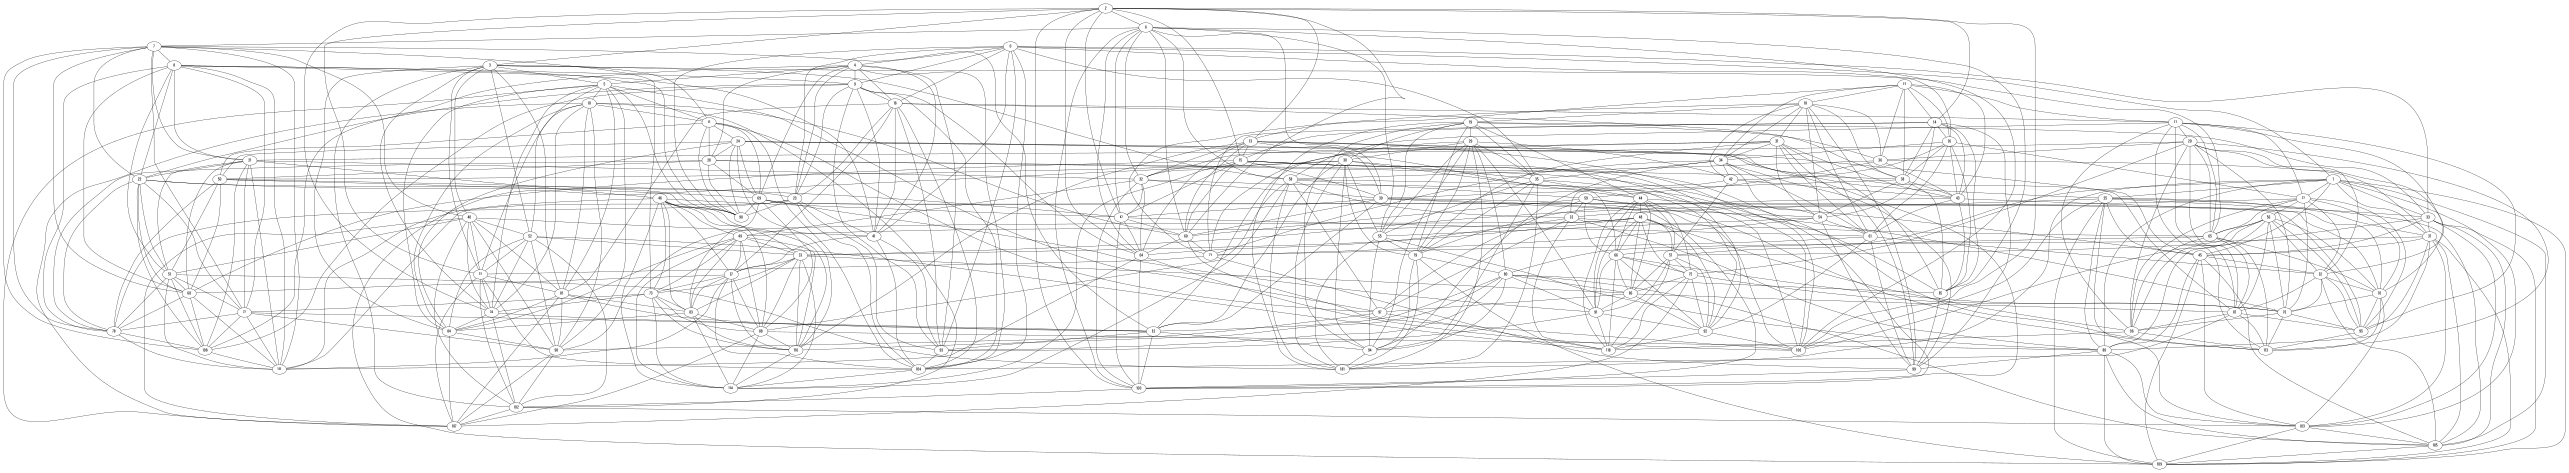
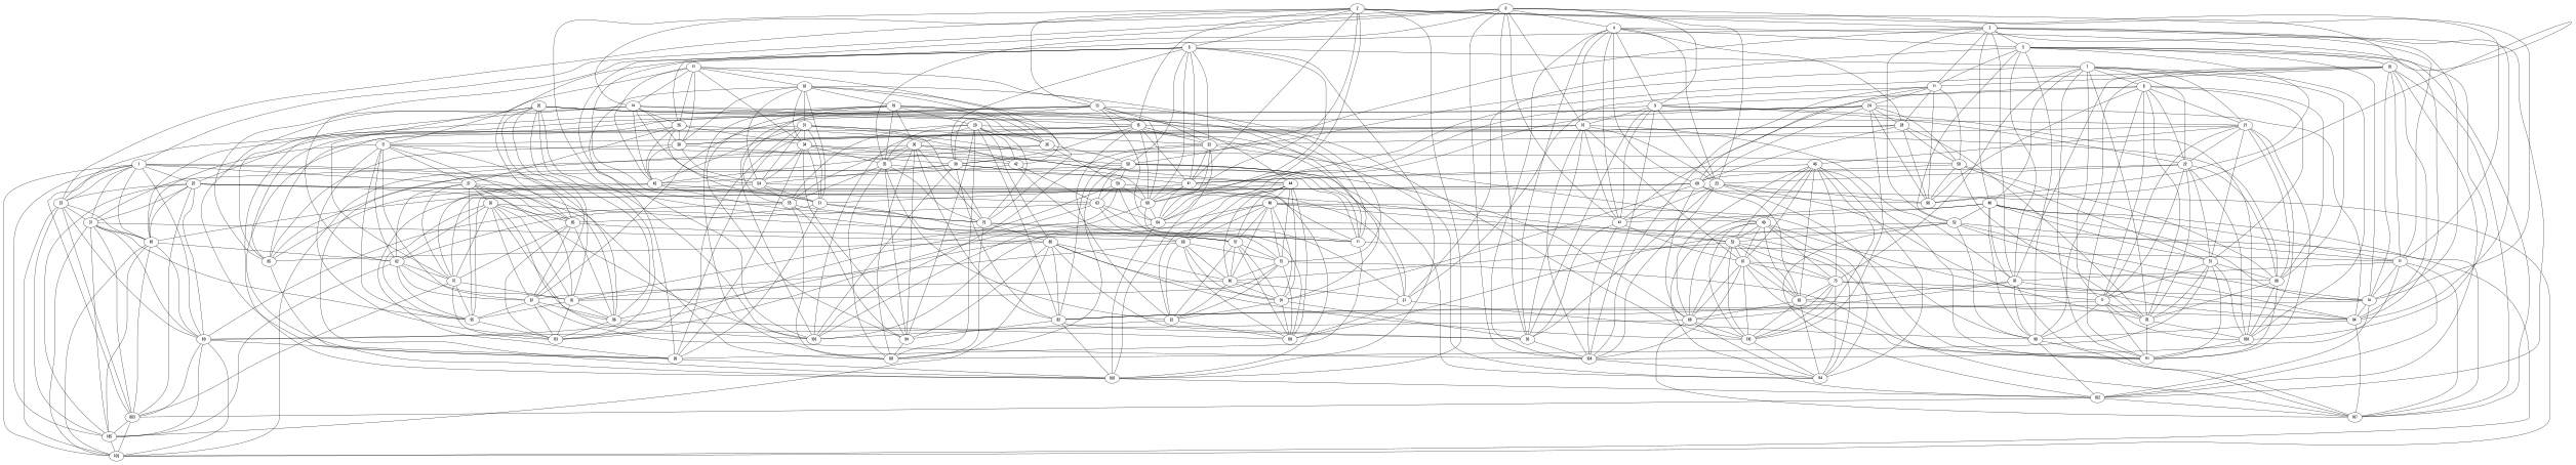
  graph {
    fontname=Oswald
    node [fontname=Oswald]
    edge [fontname=Oswald]
    0
    1
    35
    4
    65
    33
    104
    9
    23
    16
    41
    90
    93
    37
-   103
+   103 [label=803]
    n16 [label=185]
    45
    109
    25
    57
    89
    27
    n23 [label=181]
    55
    92
    44
    79
    94
    5
    108
    28
    69
    96
    113
    87
    70
    66
    114
    64
    22
    78
    111
    81
    38
    17
    67
    95
    80
    62
    106
    53
    75
    91
    n54 [label=118]
    86
    99
    76
    56
    63
    48
    74
    11
    52
    84
    107
    97
    98
    10
    50
    83
    88
    100
    47
    68
    51
    77
    82
    39
    85
    43
    54
    58
    20
    110
    73
    2
    3
    6
    72
    13
    14
    15
    60
    102
    40
    26
    32
    7
    71
    61
    24
    34
    42
    59
    49
    8
    21
    46
    12
    36
    18
    19
    31
    30
    29
    0 -- 1
    0 -- 35
    0 -- 4
    0 -- 65
    0 -- 33
    0 -- 104
    0 -- 9
    0 -- 23
    0 -- 16
    0 -- 41
    0 -- 90
    0 -- 93
    1 -- 33
    1 -- 37
    1 -- 103
    1 -- n16
    1 -- 45
    1 -- 109
    1 -- 25
    1 -- 57
    1 -- 89
    1 -- 27
    1 -- n23
    35 -- n23
    35 -- 55
    35 -- 92
    35 -- 44
    35 -- 79
    35 -- 94
    4 -- 104
    4 -- 9
    4 -- 23
    4 -- 16
    4 -- 41
    4 -- 93
    4 -- 5
    4 -- 108
    4 -- 28
    4 -- 69
    65 -- 96
    65 -- 113
    65 -- 87
    65 -- 70
    65 -- 66
    33 -- 37
    33 -- 103
    33 -- n16
    33 -- 45
    33 -- 109
    33 -- 89
    104 -- 114
    9 -- 104
    9 -- 23
    9 -- 16
    9 -- 41
    9 -- 93
    9 -- 108
    9 -- 64
    9 -- 22
    23 -- 104
    23 -- 41
    23 -- 90
    23 -- 93
    23 -- 78
    23 -- 111
    16 -- 104
    16 -- 23
    16 -- 41
    16 -- 93
    16 -- 81
    16 -- 38
    16 -- 17
    16 -- 67
    41 -- 104
    41 -- 93
    41 -- 67
    93 -- 104
    37 -- 103
    37 -- n16
    37 -- 45
    37 -- 109
    37 -- 89
    37 -- 95
    37 -- 80
    103 -- n16
    103 -- 109
    n16 -- 109
    45 -- 103
    45 -- n16
    45 -- 109
    45 -- 89
    45 -- 62
    25 -- 33
    25 -- 37
    25 -- 103
    25 -- n16
    25 -- 45
    25 -- 109
    25 -- 89
    25 -- 106
    25 -- 53
    57 -- 92
    57 -- 75
    57 -- 91
    57 -- n54
    57 -- 86
    89 -- 103
    89 -- n16
    89 -- 109
    89 -- 99
    27 -- 65
    27 -- 96
    27 -- 70
    27 -- 95
    27 -- 62
    27 -- 76
    27 -- 56
    27 -- 63
    55 -- 89
    55 -- n23
    55 -- 79
    55 -- 94
    92 -- 106
    92 -- n54
    44 -- 45
    44 -- 57
    44 -- 66
    44 -- 75
    44 -- 91
    44 -- n54
    44 -- 86
    44 -- 48
    79 -- 109
    79 -- n23
-   79 -- 94
+   79 -- 71
    79 -- 80
    94 -- n23
    5 -- 90
    5 -- 81
    5 -- 74
    5 -- 11
    5 -- 52
    5 -- 84
    5 -- 107
    5 -- 97
    5 -- 98
    5 -- 10
    108 -- 111
    28 -- 90
    28 -- 69
    28 -- 113
    28 -- 78
    28 -- 38
    28 -- 50
    69 -- 90
    69 -- 70
    69 -- 95
    69 -- 91
    69 -- 83
    69 -- 88
    96 -- 113
    96 -- n54
    87 -- 104
    87 -- 96
    87 -- 113
    87 -- 95
    70 -- 103
    70 -- 113
    70 -- 95
    70 -- 76
    66 -- 92
    66 -- 75
    66 -- 91
    66 -- n54
    66 -- 86
    66 -- 76
    64 -- 111
    64 -- 106
    64 -- 100
    22 -- 23
    22 -- 108
    22 -- 78
    22 -- 47
    22 -- 68
    22 -- 51
    22 -- 77
    78 -- 108
    78 -- 111
    81 -- 84
    81 -- 107
    81 -- 98
    81 -- 83
    81 -- 82
    38 -- 39
    38 -- 85
    38 -- 43
    38 -- 54
    17 -- 65
    17 -- 27
    17 -- 96
    17 -- 113
    17 -- 87
    17 -- 95
    17 -- 62
    17 -- 58
-   17 -- 20
+   17 -- 45
    67 -- 104
    67 -- 111
    67 -- 83
    67 -- 88
    67 -- 68
    67 -- 110
    67 -- 73
    95 -- 113
    80 -- 93
    80 -- n16
    80 -- 94
    80 -- 91
    80 -- 86
    80 -- 82
    80 -- 85
    80 -- 110
    62 -- n16
    62 -- 87
    62 -- 70
    62 -- 95
    62 -- 76
    53 -- 114
    53 -- 67
    53 -- 86
    53 -- 83
    53 -- 88
    53 -- 110
    53 -- 73
    75 -- 92
    75 -- n54
    75 -- 86
    75 -- 76
    75 -- 107
    91 -- 93
    91 -- 92
    91 -- n54
    86 -- 92
    86 -- 87
    86 -- 91
    86 -- 97
    99 -- 100
    76 -- 96
    76 -- 113
    76 -- 95
    56 -- 65
    56 -- 57
    56 -- 96
    56 -- 87
    56 -- 70
    56 -- 95
    56 -- 62
    56 -- 106
    56 -- 76
    63 -- 65
    63 -- 89
    63 -- 64
    63 -- n54
    63 -- 97
    48 -- 57
    48 -- 92
    48 -- 96
    48 -- 66
    48 -- 53
    48 -- 75
    48 -- 91
    48 -- 86
    48 -- 98
    48 -- 49
    74 -- 84
    74 -- 82
    74 -- 102
    11 -- 104
    11 -- 90
    11 -- 28
    11 -- 69
    11 -- 97
    11 -- 50
    11 -- 24
    52 -- 53
    52 -- n54
    52 -- 74
    52 -- 84
    52 -- 98
    52 -- 72
    52 -- 102
    84 -- 107
    84 -- 98
    97 -- n54
    97 -- 98
    98 -- 107
    98 -- 102
    10 -- 81
    10 -- 74
    10 -- 11
    10 -- 84
    10 -- 107
    10 -- 98
    10 -- 72
    10 -- 60
    10 -- 102
    50 -- 90
    50 -- 69
    50 -- 78
    50 -- 68
    50 -- 51
    83 -- 114
    83 -- 84
    83 -- 88
    83 -- 110
    88 -- 89
    88 -- 114
    88 -- 107
    88 -- 110
    100 -- 102
    47 -- 64
    47 -- 100
    47 -- 60
    47 -- 61
    68 -- 108
    68 -- 78
    68 -- 111
    51 -- n23
    51 -- 108
    51 -- 78
    51 -- 111
    51 -- 68
    51 -- 77
    77 -- 108
    77 -- 78
    77 -- 111
    77 -- 98
    77 -- 82
    82 -- 93
    82 -- 94
    82 -- 100
    39 -- 106
    39 -- 100
    39 -- 47
    39 -- 82
    39 -- 54
    39 -- 60
    85 -- 99
    43 -- 79
    43 -- 70
    43 -- 85
    43 -- 61
    54 -- 55
    54 -- 99
    54 -- 71
    54 -- 61
    58 -- n23
    58 -- 114
    58 -- 63
    58 -- 97
    58 -- 88
    58 -- 85
    58 -- 59
    20 -- 65
    20 -- 96
    20 -- 113
    20 -- 87
    20 -- 70
    20 -- 62
    20 -- 75
    20 -- 76
    20 -- 21
    20 -- 36
    110 -- 114
    73 -- 114
    73 -- 74
    73 -- 83
    73 -- 88
    73 -- 77
    73 -- 110
    2 -- 64
    2 -- 106
    2 -- 74
    2 -- 100
    2 -- 47
    2 -- 3
    2 -- 6
    2 -- 72
    2 -- 13
    2 -- 14
    2 -- 15
    2 -- 60
    3 -- 5
    3 -- 81
    3 -- 74
    3 -- 11
    3 -- 52
    3 -- 84
    3 -- 58
    3 -- 72
    3 -- 102
    3 -- 40
    3 -- 26
    6 -- 55
    6 -- 64
    6 -- 106
    6 -- 100
    6 -- 47
    6 -- 39
    6 -- 85
    6 -- 58
    6 -- 60
    6 -- 32
    6 -- 7
    72 -- 104
    72 -- 81
    72 -- 74
    72 -- 107
    72 -- 102
    13 -- 45
    13 -- 64
    13 -- 106
    13 -- 100
    13 -- 39
    13 -- 110
    13 -- 15
    13 -- 60
    13 -- 32
    14 -- 38
    14 -- 99
    14 -- 85
    14 -- 43
    14 -- 54
    14 -- 15
    14 -- 26
    14 -- 71
    15 -- 92
    15 -- 114
    15 -- 106
    15 -- 100
    15 -- 47
    15 -- 68
    15 -- 39
    15 -- 60
    15 -- 32
    60 -- 64
    60 -- 106
    60 -- 71
    102 -- 103
    102 -- 107
    40 -- 41
    40 -- 81
    40 -- 74
    40 -- 52
    40 -- 107
    40 -- 98
    40 -- 51
    40 -- 72
    40 -- 102
    26 -- 27
    26 -- 38
    26 -- 85
    26 -- 43
    26 -- 61
    26 -- 34
    26 -- 42
    32 -- 64
    32 -- 106
    32 -- 100
    32 -- 47
    32 -- 39
    32 -- 49
    7 -- 108
    7 -- 22
    7 -- 78
    7 -- 111
    7 -- 68
    7 -- 77
    7 -- 82
    7 -- 73
    7 -- 40
    7 -- 8
    7 -- 21
    71 -- 99
    71 -- 72
-   61 -- 92
+   61 -- 75
    61 -- 62
    61 -- 99
    61 -- 71
    24 -- 90
    24 -- 25
    24 -- 28
    24 -- 69
    24 -- 87
    24 -- 66
    24 -- 84
    24 -- 50
    24 -- 110
    34 -- 35
    34 -- 94
    34 -- 99
    34 -- 54
    34 -- 71
    34 -- 61
    34 -- 42
    42 -- 57
    42 -- 63
    42 -- 43
    59 -- 113
    59 -- 66
    59 -- 76
    59 -- 63
    59 -- 97
    59 -- 60
    49 -- 114
    49 -- 67
    49 -- 53
    49 -- 84
    49 -- 83
    49 -- 88
    49 -- 110
    49 -- 73
    8 -- 9
    8 -- 41
    8 -- 90
    8 -- 22
    8 -- 78
    8 -- 111
    8 -- 68
    8 -- 51
    8 -- 77
    8 -- 21
    21 -- 108
    21 -- 22
    21 -- 111
    21 -- 68
    21 -- 51
    21 -- 77
    21 -- 32
    21 -- 46
    46 -- 114
    46 -- 111
    46 -- 67
    46 -- 53
    46 -- 83
    46 -- 88
    46 -- 47
    46 -- 110
    46 -- 73
    46 -- 49
    12 -- 38
    12 -- 17
    12 -- 43
    12 -- 13
    12 -- 14
    12 -- 26
    12 -- 34
    12 -- 36
    12 -- 18
    36 -- 37
    36 -- 43
    36 -- 58
    36 -- 59
    18 -- 38
    18 -- 99
    18 -- 54
    18 -- 71
    18 -- 61
    18 -- 34
    18 -- 42
    18 -- 36
    18 -- 19
    18 -- 31
    19 -- 35
    19 -- 33
    19 -- n23
    19 -- 55
    19 -- 44
    19 -- 79
    19 -- 94
    19 -- 36
    19 -- 30
    19 -- 29
    31 -- 79
    31 -- 99
    31 -- 85
    31 -- 43
    31 -- 54
    31 -- 32
    31 -- 71
    31 -- 61
    31 -- 34
    30 -- 35
    30 -- 109
    30 -- n23
    30 -- 55
    30 -- 44
    30 -- 79
    30 -- 94
    30 -- 50
    30 -- 82
    29 -- 35
    29 -- n23
    29 -- 55
    29 -- 79
    29 -- 94
    29 -- 80
    29 -- 91
    29 -- 82
    29 -- 42
    29 -- 30
  }
